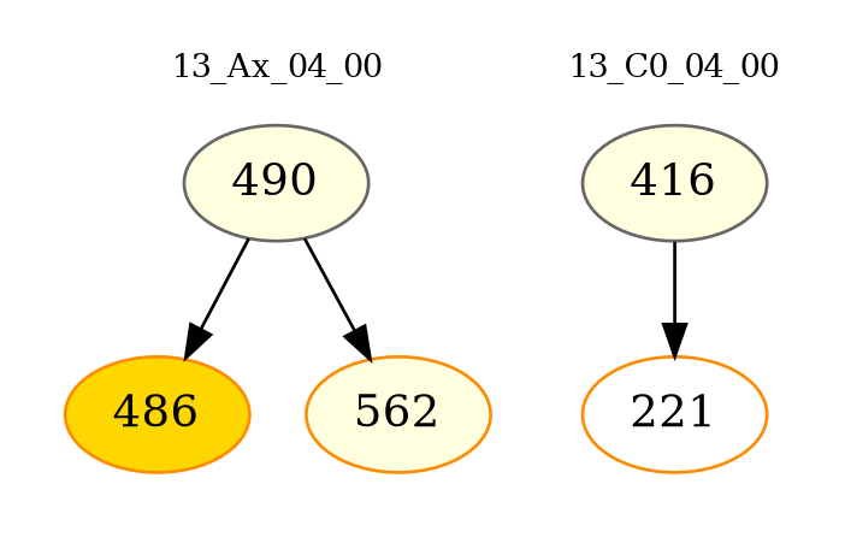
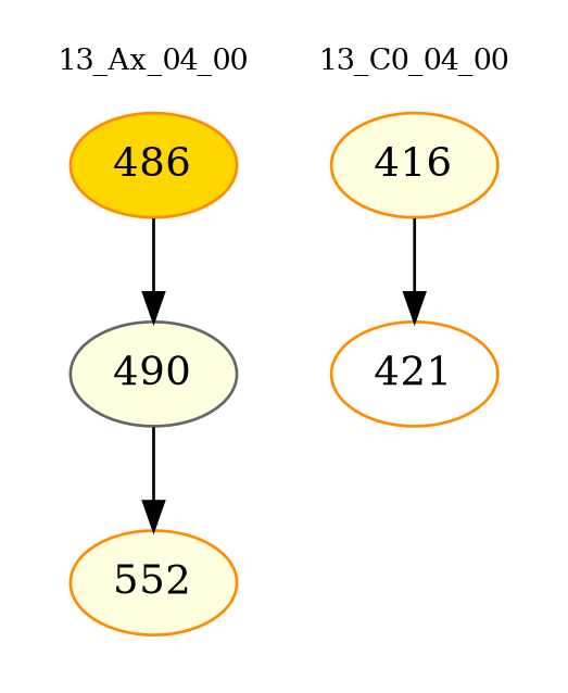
  digraph {
    node [color=darkorange fillcolor=lightyellow style=filled]
    edge [color=black]
    n1 [fillcolor=gold label=486]
    n2 [color=gray40 label=490]
-   n3 [label=562]
-   n4 [color=gray40 label=416]
-   n5 [fillcolor=white label=221]
+   n3 [label=552]
+   n4 [label=416]
+   n5 [fillcolor=white label=421]
    subgraph cluster_1 {
      color=white
      fontsize=10
      label="13_Ax_04_00"
      n1
      n2
      n3
    }
    subgraph cluster_2 {
      color=white
      fontsize=10
      label="13_C0_04_00"
      n4
      n5
    }
-   n2 -> n1
+   n1 -> n2
    n2 -> n3
    n4 -> n5
  }
